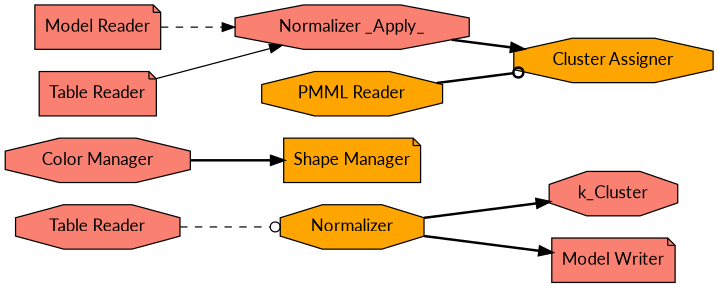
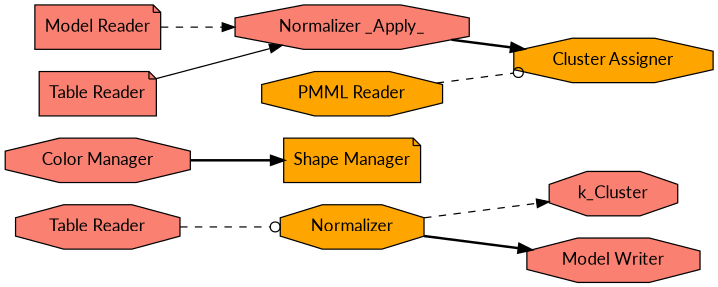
  digraph {
    fontname=Lato
    rankdir=LR
    node [fillcolor=salmon fontname=Lato shape=octagon style=filled]
    edge [arrowhead=normal fontname=Lato style=bold]
    n1 [label=k_Cluster]
    n2 [label="Color Manager"]
    n3 [fillcolor=orange label="Shape Manager" shape=note]
    n4 [fillcolor=orange label=Normalizer]
-   n5 [label="Model Writer" shape=note]
+   n5 [label="Model Writer"]
    n6 [fillcolor=orange label="Cluster Assigner"]
    n7 [label="Normalizer _Apply_"]
    n8 [fillcolor=orange label="PMML Reader"]
    n9 [label="Model Reader" shape=note]
    n10 [label="Table Reader"]
    n11 [label="Table Reader" shape=note]
    n2 -> n3
-   n4 -> n1
+   n4 -> n1 [style=dashed]
    n4 -> n5
    n7 -> n6
-   n8 -> n6 [arrowhead=odot]
+   n8 -> n6 [arrowhead=odot style=dashed]
    n9 -> n7 [style=dashed]
    n10 -> n4 [arrowhead=odot style=dashed]
    n11 -> n7 [style=solid]
  }
